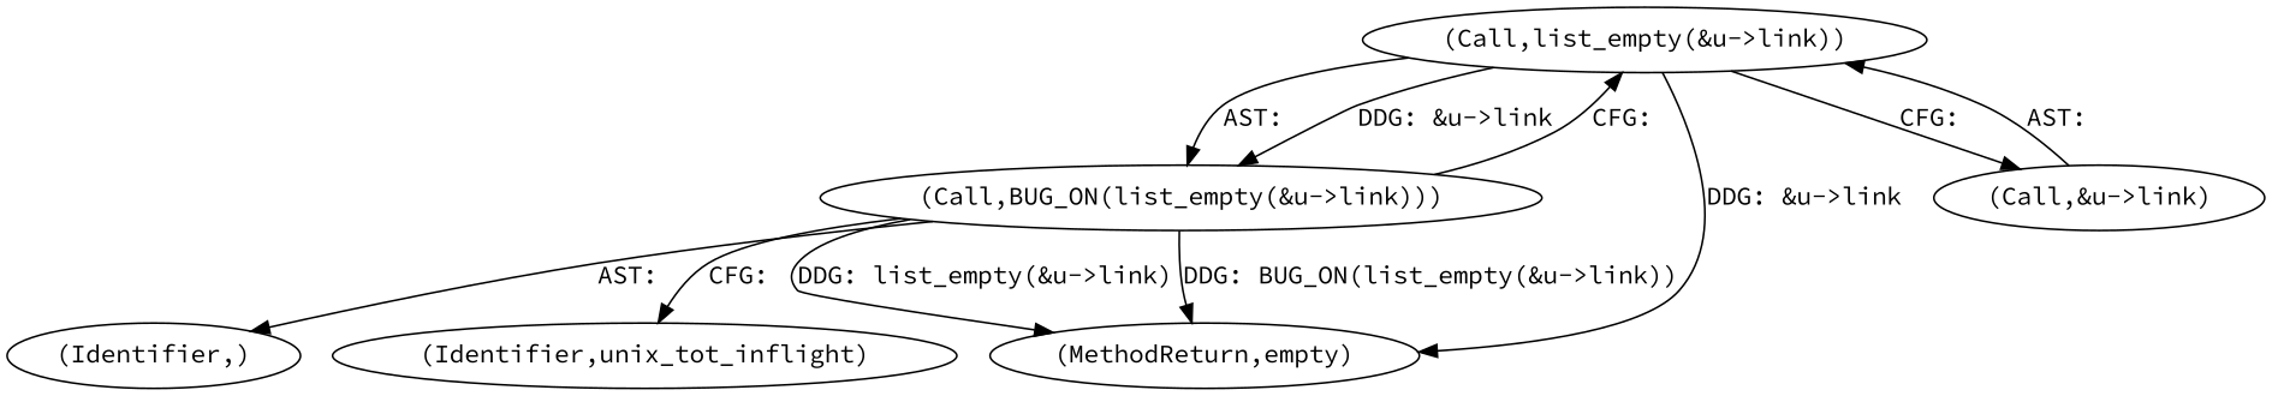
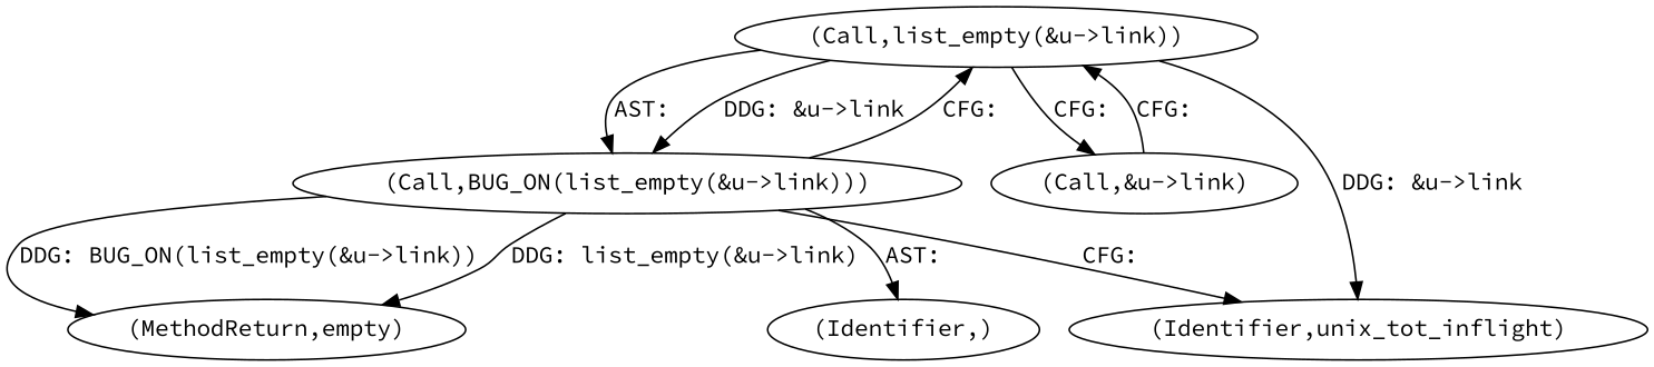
  digraph {
    fontname="Source Code Pro"
    node [fontname="Source Code Pro"]
    edge [fontname="Source Code Pro"]
    n1 [label="(Call,list_empty(&u->link))"]
    n2 [label="(Call,BUG_ON(list_empty(&u->link)))"]
    n3 [label="(MethodReturn,empty)"]
    n4 [label="(Call,&u->link)"]
    n5 [label="(Identifier,)"]
    n6 [label="(Identifier,unix_tot_inflight)"]
    n1 -> n2 [label="AST: "]
    n1 -> n2 [label="DDG: &u->link"]
-   n1 -> n3 [label="DDG: &u->link"]
+   n1 -> n6 [label="DDG: &u->link"]
    n1 -> n4 [label="CFG: "]
    n2 -> n1 [label="CFG: "]
    n2 -> n3 [label="DDG: BUG_ON(list_empty(&u->link))"]
    n2 -> n3 [label="DDG: list_empty(&u->link)"]
    n2 -> n5 [label="AST: "]
    n2 -> n6 [label="CFG: "]
-   n4 -> n1 [label="AST: "]
+   n4 -> n1 [label="CFG: "]
  }
